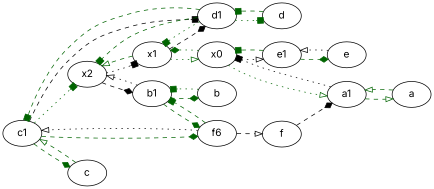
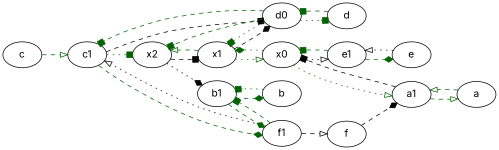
  digraph {
    fontname=Inter
    rankdir=LR
    node [fontname=Inter]
    edge [arrowhead=box color=darkgreen fontname=Inter style=dashed]
    c1
    x2
    c
-   d1
-   f1 [label=f6]
+   d1 [label=d0]
+   f1
    x1
    b1
    d
    f
    x0
    e1
    a1
    e
    b
    a
    c1 -> x2 [style=dotted]
-   c1 -> c [arrowhead=diamond]
    c1 -> d1 [color=black]
    c1 -> f1 [arrowhead=diamond]
-   x2 -> x1 [color=black style=dotted]
-   x2 -> b1 [arrowhead=diamond color=black]
+   x2 -> x1 [color=black]
+   x2 -> b1 [arrowhead=diamond color=black style=dotted]
    c -> c1 [arrowhead=onormal]
    d1 -> c1
    d1 -> x2
    d1 -> x1 [style=dotted]
    d1 -> d [style=dotted]
    f1 -> c1 [arrowhead=onormal color=black style=dotted]
    f1 -> b1
    f1 -> f [arrowhead=onormal color=black]
    x1 -> x2 [arrowhead=onormal]
    x1 -> d1 [arrowhead=diamond color=black]
    x1 -> x0 [arrowhead=onormal style=dotted]
-   b1 -> x2 [arrowhead=onormal color=black style=dotted]
    b1 -> f1 [arrowhead=diamond]
    b1 -> b [arrowhead=diamond]
    d -> d1
    f -> a1 [arrowhead=diamond color=black]
    x0 -> x1 [arrowhead=diamond style=dotted]
    x0 -> e1 [arrowhead=onormal color=black style=dotted]
    x0 -> a1 [arrowhead=onormal style=dotted]
    e1 -> x0
    e1 -> e [arrowhead=diamond]
-   a1 -> x0 [color=black style=dotted]
+   a1 -> x0 [color=black]
    a1 -> a [arrowhead=onormal]
    e -> e1 [arrowhead=onormal color=black style=dotted]
    b -> b1 [style=dotted]
    a -> a1 [arrowhead=onormal]
  }
